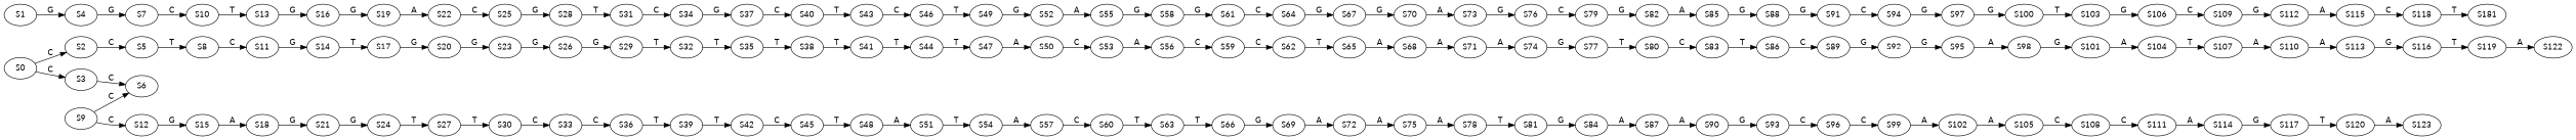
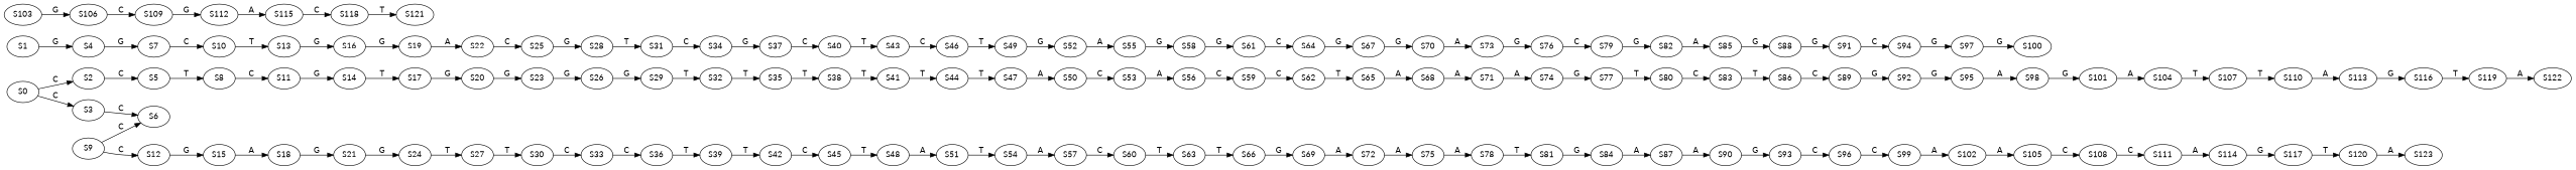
  strict digraph {
    fontname=Lato
    rankdir=LR
    node [fontname=Lato]
    edge [fontname=Lato]
    S0
    S2
    S3
    S1
    S4
    S5
    S6
    S7
    S8
    S10
    S11
    S9
    S12
    S13
    S14
    S15
    S16
    S17
    S18
    S19
    S20
    S21
    S22
    S23
    S24
    S25
    S26
    S27
    S28
    S29
    S30
    S31
    S32
    S33
    S34
    S35
    S36
    S37
    S38
    S39
    S40
    S41
    S42
    S43
    S44
    S45
    S46
    S47
    S48
    S49
    S50
    S51
    S52
    S53
    S54
    S55
    S56
    S57
    S58
    S59
    S60
    S61
    S62
    S63
    S64
    S65
    S66
    S67
    S68
    S69
    S70
    S71
    S72
    S73
    S74
    S75
    S76
    S77
    S78
    S79
    S80
    S81
    S82
    S83
    S84
    S85
    S86
    S87
    S88
    S89
    S90
    S91
    S92
    S93
    S94
    S95
    S96
    S97
    S98
    S99
    S100
    S101
    S102
    S103
    S104
    S105
    S106
    S107
    S108
    S109
    S110
    S111
    S112
    S113
    S114
    S115
    S116
    S117
    S118
    S119
    S120
-   S121 [label=S181]
+   S121
    S122
    S123
    S0 -> S2 [label=C]
    S0 -> S3 [label=C]
    S2 -> S5 [label=C]
    S3 -> S6 [label=C]
    S1 -> S4 [label=G]
    S4 -> S7 [label=G]
    S5 -> S8 [label=T]
    S7 -> S10 [label=C]
    S8 -> S11 [label=C]
    S10 -> S13 [label=T]
    S11 -> S14 [label=G]
    S9 -> S6 [label=C]
    S9 -> S12 [label=C]
    S12 -> S15 [label=G]
    S13 -> S16 [label=G]
    S14 -> S17 [label=T]
    S15 -> S18 [label=A]
    S16 -> S19 [label=G]
    S17 -> S20 [label=G]
    S18 -> S21 [label=G]
    S19 -> S22 [label=A]
    S20 -> S23 [label=G]
    S21 -> S24 [label=G]
    S22 -> S25 [label=C]
    S23 -> S26 [label=G]
    S24 -> S27 [label=T]
    S25 -> S28 [label=G]
    S26 -> S29 [label=G]
    S27 -> S30 [label=T]
    S28 -> S31 [label=T]
    S29 -> S32 [label=T]
    S30 -> S33 [label=C]
    S31 -> S34 [label=C]
    S32 -> S35 [label=T]
    S33 -> S36 [label=C]
    S34 -> S37 [label=G]
    S35 -> S38 [label=T]
    S36 -> S39 [label=T]
    S37 -> S40 [label=C]
    S38 -> S41 [label=T]
    S39 -> S42 [label=T]
    S40 -> S43 [label=T]
    S41 -> S44 [label=T]
    S42 -> S45 [label=C]
    S43 -> S46 [label=C]
    S44 -> S47 [label=T]
    S45 -> S48 [label=T]
    S46 -> S49 [label=T]
    S47 -> S50 [label=A]
    S48 -> S51 [label=A]
    S49 -> S52 [label=G]
    S50 -> S53 [label=C]
    S51 -> S54 [label=T]
    S52 -> S55 [label=A]
    S53 -> S56 [label=A]
    S54 -> S57 [label=A]
    S55 -> S58 [label=G]
    S56 -> S59 [label=C]
    S57 -> S60 [label=C]
    S58 -> S61 [label=G]
    S59 -> S62 [label=C]
    S60 -> S63 [label=T]
    S61 -> S64 [label=C]
    S62 -> S65 [label=T]
    S63 -> S66 [label=T]
    S64 -> S67 [label=G]
    S65 -> S68 [label=A]
    S66 -> S69 [label=G]
    S67 -> S70 [label=G]
    S68 -> S71 [label=A]
    S69 -> S72 [label=A]
    S70 -> S73 [label=A]
    S71 -> S74 [label=A]
    S72 -> S75 [label=A]
    S73 -> S76 [label=G]
    S74 -> S77 [label=G]
    S75 -> S78 [label=A]
    S76 -> S79 [label=C]
    S77 -> S80 [label=T]
    S78 -> S81 [label=T]
    S79 -> S82 [label=G]
    S80 -> S83 [label=C]
    S81 -> S84 [label=G]
    S82 -> S85 [label=A]
    S83 -> S86 [label=T]
    S84 -> S87 [label=A]
    S85 -> S88 [label=G]
    S86 -> S89 [label=C]
    S87 -> S90 [label=A]
    S88 -> S91 [label=G]
    S89 -> S92 [label=G]
    S90 -> S93 [label=G]
    S91 -> S94 [label=C]
    S92 -> S95 [label=G]
    S93 -> S96 [label=C]
    S94 -> S97 [label=G]
    S95 -> S98 [label=A]
    S96 -> S99 [label=C]
    S97 -> S100 [label=G]
    S98 -> S101 [label=G]
    S99 -> S102 [label=A]
-   S100 -> S103 [label=T]
    S101 -> S104 [label=A]
    S102 -> S105 [label=A]
    S103 -> S106 [label=G]
    S104 -> S107 [label=T]
    S105 -> S108 [label=C]
    S106 -> S109 [label=C]
-   S107 -> S110 [label=A]
+   S107 -> S110 [label=T]
    S108 -> S111 [label=C]
    S109 -> S112 [label=G]
    S110 -> S113 [label=A]
    S111 -> S114 [label=A]
    S112 -> S115 [label=A]
    S113 -> S116 [label=G]
    S114 -> S117 [label=G]
    S115 -> S118 [label=C]
    S116 -> S119 [label=T]
    S117 -> S120 [label=T]
    S118 -> S121 [label=T]
    S119 -> S122 [label=A]
    S120 -> S123 [label=A]
  }
